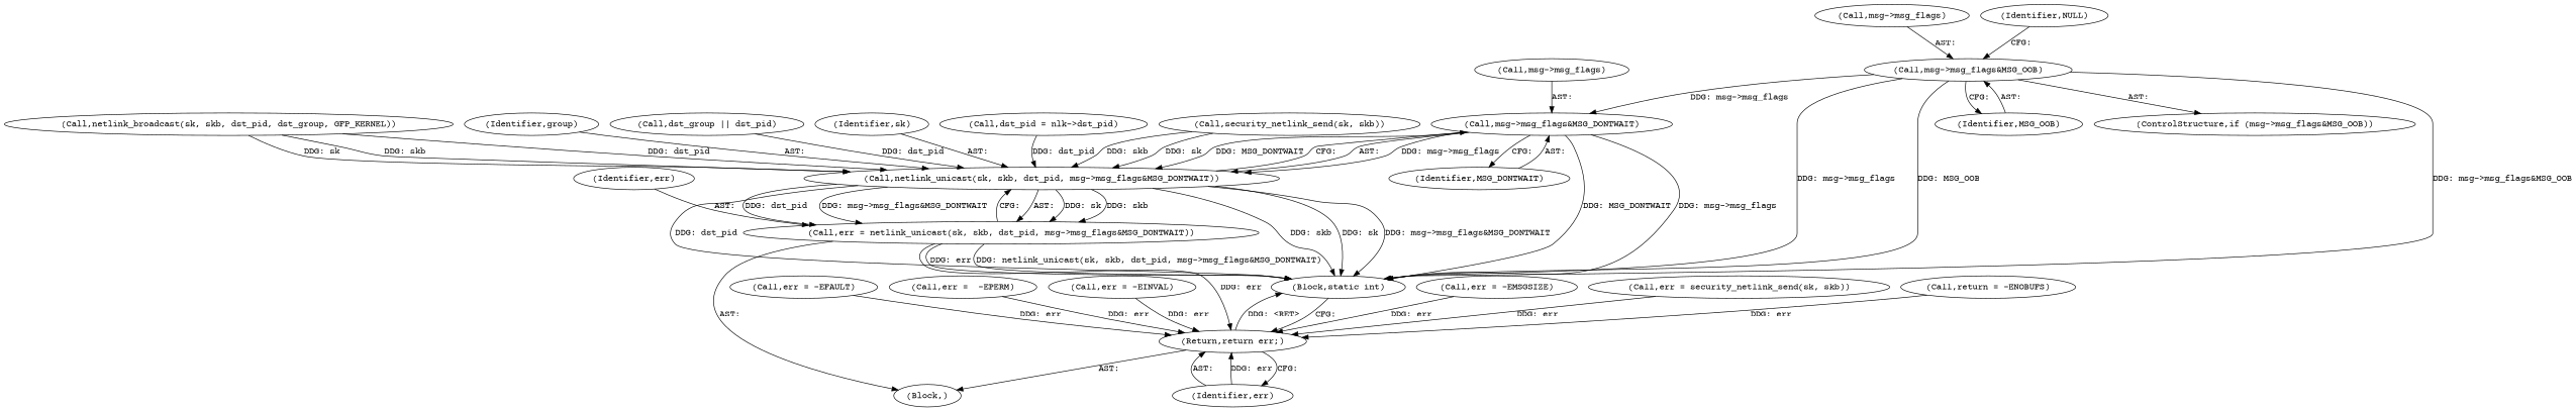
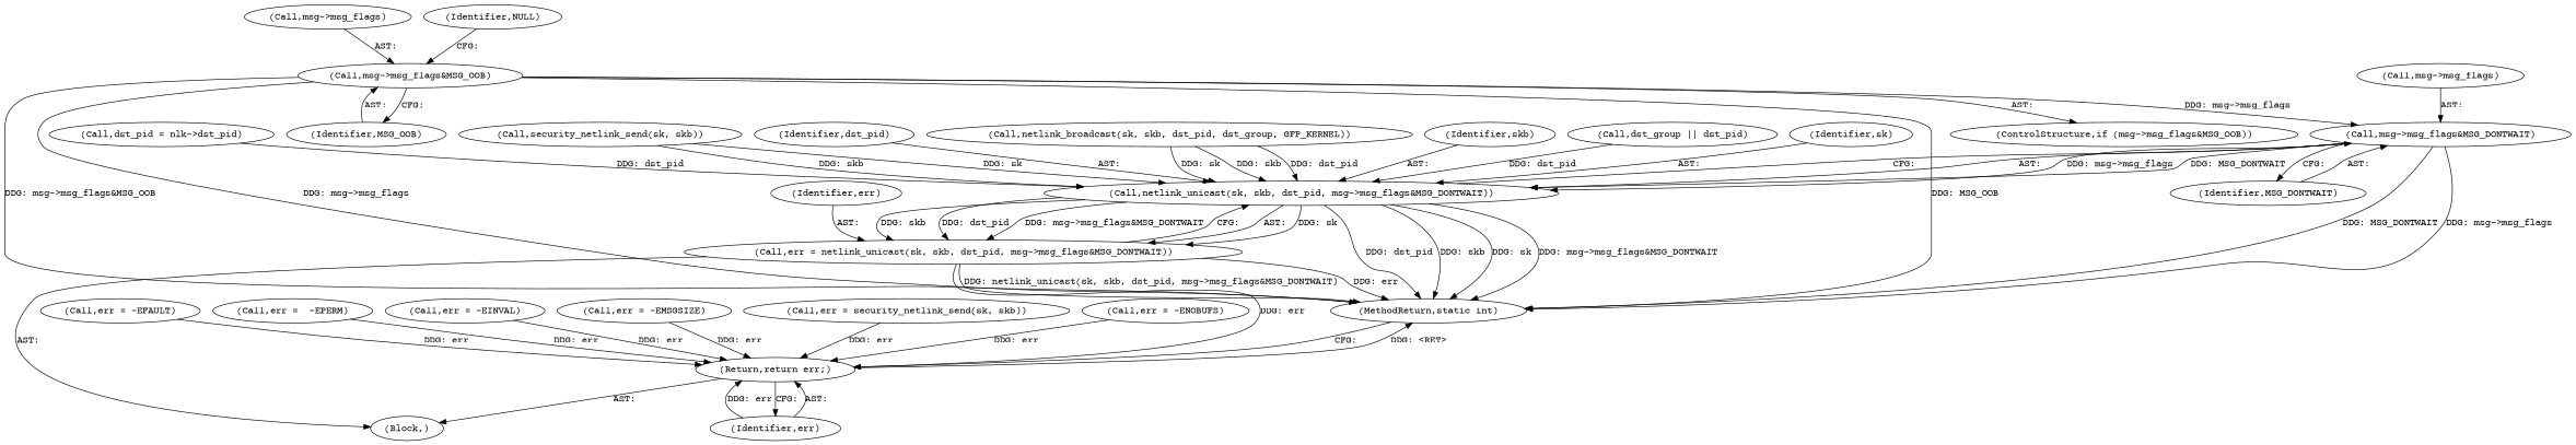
  digraph {
    fontname="Courier Prime"
    node [fontname="Courier Prime"]
    edge [fontname="Courier Prime"]
    n1 [label="(Call,msg->msg_flags&MSG_OOB)"]
    n2 [label="(Call,msg->msg_flags&MSG_DONTWAIT)"]
-   n3 [label="(Block,static int)"]
+   n3 [label="(MethodReturn,static int)"]
    n4 [label="(Identifier,MSG_OOB)"]
    n5 [label="(ControlStructure,if (msg->msg_flags&MSG_OOB))"]
    n6 [label="(Call,netlink_unicast(sk, skb, dst_pid, msg->msg_flags&MSG_DONTWAIT))"]
    n7 [label="(Identifier,MSG_DONTWAIT)"]
    n8 [label="(Return,return err;)"]
    n9 [label="(Call,err = netlink_unicast(sk, skb, dst_pid, msg->msg_flags&MSG_DONTWAIT))"]
    n10 [label="(Block,)"]
    n11 [label="(Identifier,err)"]
    n12 [label="(Call,netlink_broadcast(sk, skb, dst_pid, dst_group, GFP_KERNEL))"]
-   n13 [label="(Identifier,group)"]
+   n13 [label="(Identifier,skb)"]
    n14 [label="(Call,err = -EFAULT)"]
    n15 [label="(Call,msg->msg_flags)"]
    n16 [label="(Call,err =  -EPERM)"]
    n17 [label="(Call,msg->msg_flags)"]
    n18 [label="(Call,dst_group || dst_pid)"]
    n19 [label="(Identifier,sk)"]
    n20 [label="(Call,dst_pid = nlk->dst_pid)"]
    n21 [label="(Call,err = -EINVAL)"]
    n22 [label="(Call,security_netlink_send(sk, skb))"]
+   n23 [label="(Identifier,dst_pid)"]
    n24 [label="(Call,err = -EMSGSIZE)"]
    n25 [label="(Call,err = security_netlink_send(sk, skb))"]
-   n26 [label="(Call,return = -ENOBUFS)"]
+   n26 [label="(Call,err = -ENOBUFS)"]
    n27 [label="(Identifier,err)"]
    n28 [label="(Identifier,NULL)"]
    n1 -> n2 [label="DDG: msg->msg_flags"]
    n1 -> n3 [label="DDG: msg->msg_flags&MSG_OOB"]
    n1 -> n3 [label="DDG: msg->msg_flags"]
    n1 -> n3 [label="DDG: MSG_OOB"]
    n1 -> n4 [label="CFG: "]
    n1 -> n5 [label="AST: "]
    n2 -> n3 [label="DDG: MSG_DONTWAIT"]
    n2 -> n3 [label="DDG: msg->msg_flags"]
    n2 -> n6 [label="AST: "]
    n2 -> n6 [label="DDG: msg->msg_flags"]
    n2 -> n6 [label="DDG: MSG_DONTWAIT"]
    n2 -> n7 [label="CFG: "]
    n3 -> n8 [label="CFG: "]
    n4 -> n1 [label="AST: "]
    n6 -> n2 [label="CFG: "]
    n6 -> n3 [label="DDG: dst_pid"]
    n6 -> n3 [label="DDG: skb"]
    n6 -> n3 [label="DDG: sk"]
    n6 -> n3 [label="DDG: msg->msg_flags&MSG_DONTWAIT"]
    n6 -> n9 [label="AST: "]
    n6 -> n9 [label="DDG: sk"]
    n6 -> n9 [label="DDG: skb"]
    n6 -> n9 [label="DDG: dst_pid"]
    n6 -> n9 [label="DDG: msg->msg_flags&MSG_DONTWAIT"]
    n7 -> n2 [label="AST: "]
    n8 -> n3 [label="DDG: <RET>"]
    n8 -> n10 [label="AST: "]
    n8 -> n11 [label="CFG: "]
    n9 -> n3 [label="DDG: netlink_unicast(sk, skb, dst_pid, msg->msg_flags&MSG_DONTWAIT)"]
    n9 -> n3 [label="DDG: err"]
    n9 -> n6 [label="CFG: "]
    n9 -> n8 [label="DDG: err"]
    n9 -> n10 [label="AST: "]
    n11 -> n8 [label="AST: "]
    n11 -> n8 [label="DDG: err"]
    n12 -> n6 [label="DDG: sk"]
    n12 -> n6 [label="DDG: skb"]
    n12 -> n6 [label="DDG: dst_pid"]
    n13 -> n6 [label="AST: "]
    n14 -> n8 [label="DDG: err"]
    n15 -> n2 [label="AST: "]
    n16 -> n8 [label="DDG: err"]
    n17 -> n1 [label="AST: "]
    n18 -> n6 [label="DDG: dst_pid"]
    n19 -> n6 [label="AST: "]
    n20 -> n6 [label="DDG: dst_pid"]
    n21 -> n8 [label="DDG: err"]
    n22 -> n6 [label="DDG: sk"]
    n22 -> n6 [label="DDG: skb"]
+   n23 -> n6 [label="AST: "]
    n24 -> n8 [label="DDG: err"]
    n25 -> n8 [label="DDG: err"]
    n26 -> n8 [label="DDG: err"]
    n27 -> n9 [label="AST: "]
    n28 -> n1 [label="CFG: "]
  }
